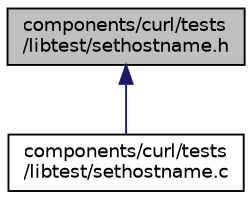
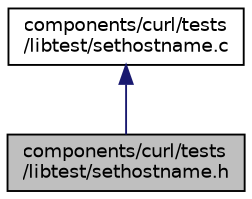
  digraph {
    node [color=black fontname=Helvetica fontsize=10 shape=record style=filled]
    n1 [fillcolor=grey75 fontcolor=black height=0.2 label="components/curl/tests\l/libtest/sethostname.h" width=0.4]
    n2 [fillcolor=white height=0.2 label="components/curl/tests\l/libtest/sethostname.c" width=0.4]
-   n1 -> n2 [color=midnightblue dir=back fontname=Helvetica fontsize=10 labelfontname=Helvetica labelfontsize=10 style=solid]
+   n2 -> n1 [color=midnightblue dir=back fontname=Helvetica fontsize=10 labelfontname=Helvetica labelfontsize=10 style=solid]
  }
